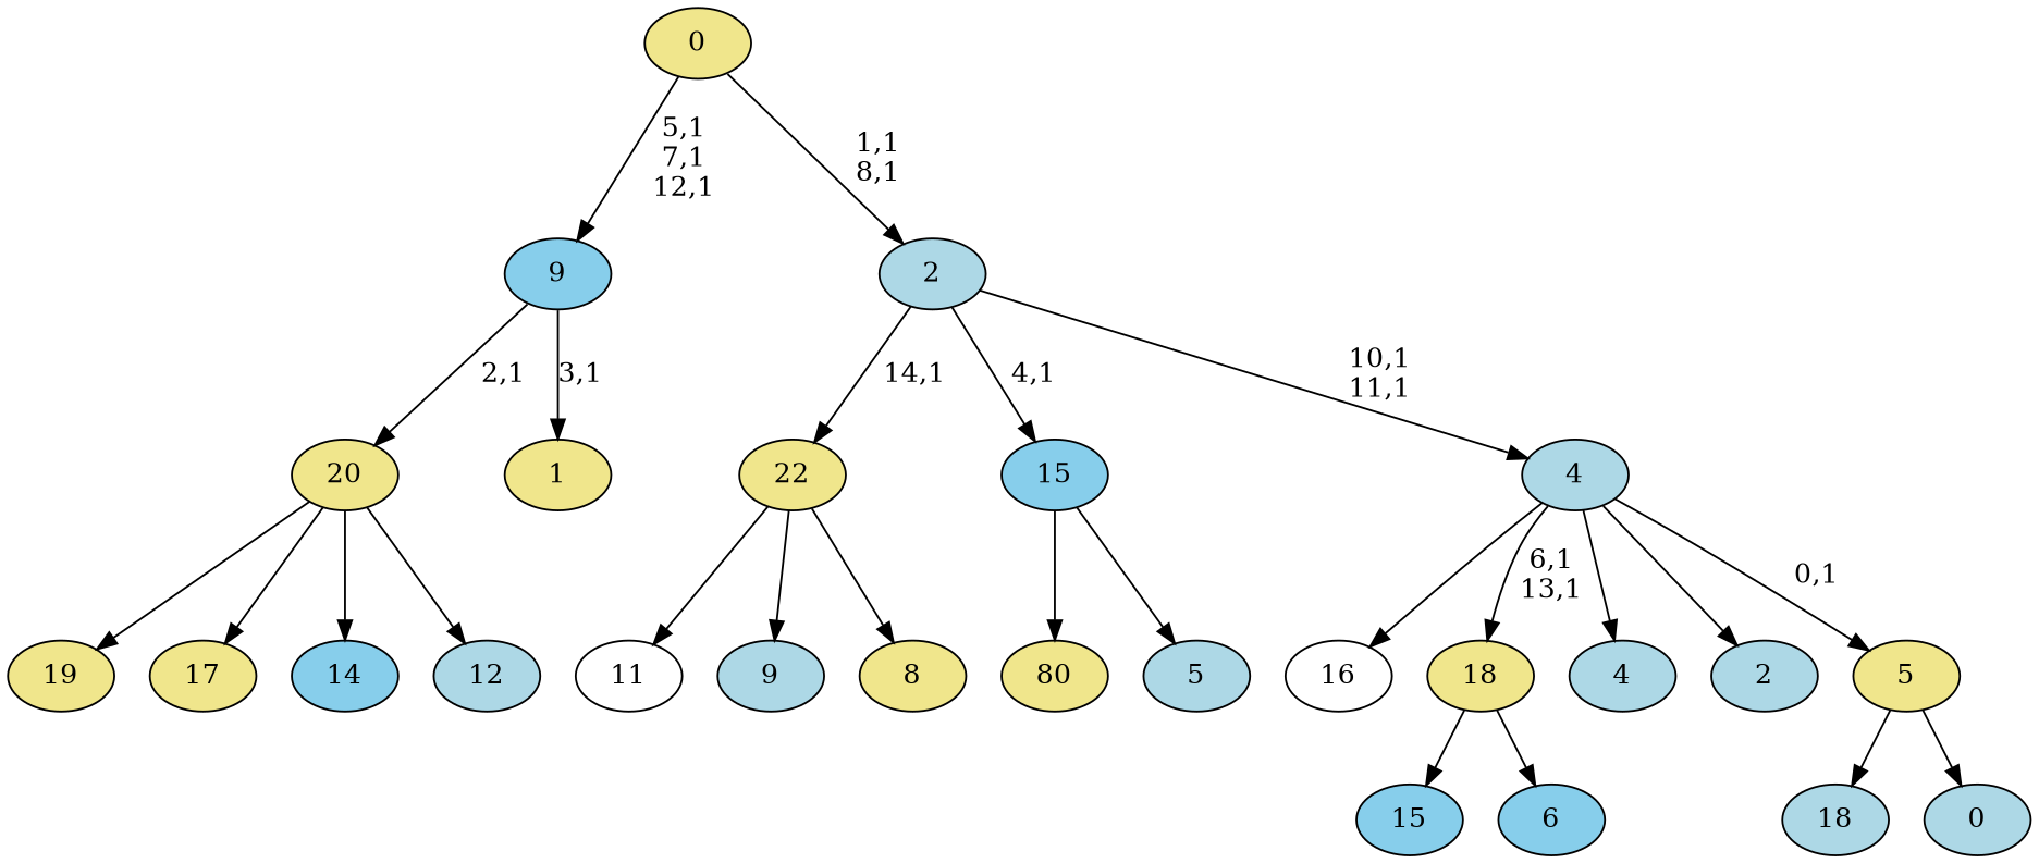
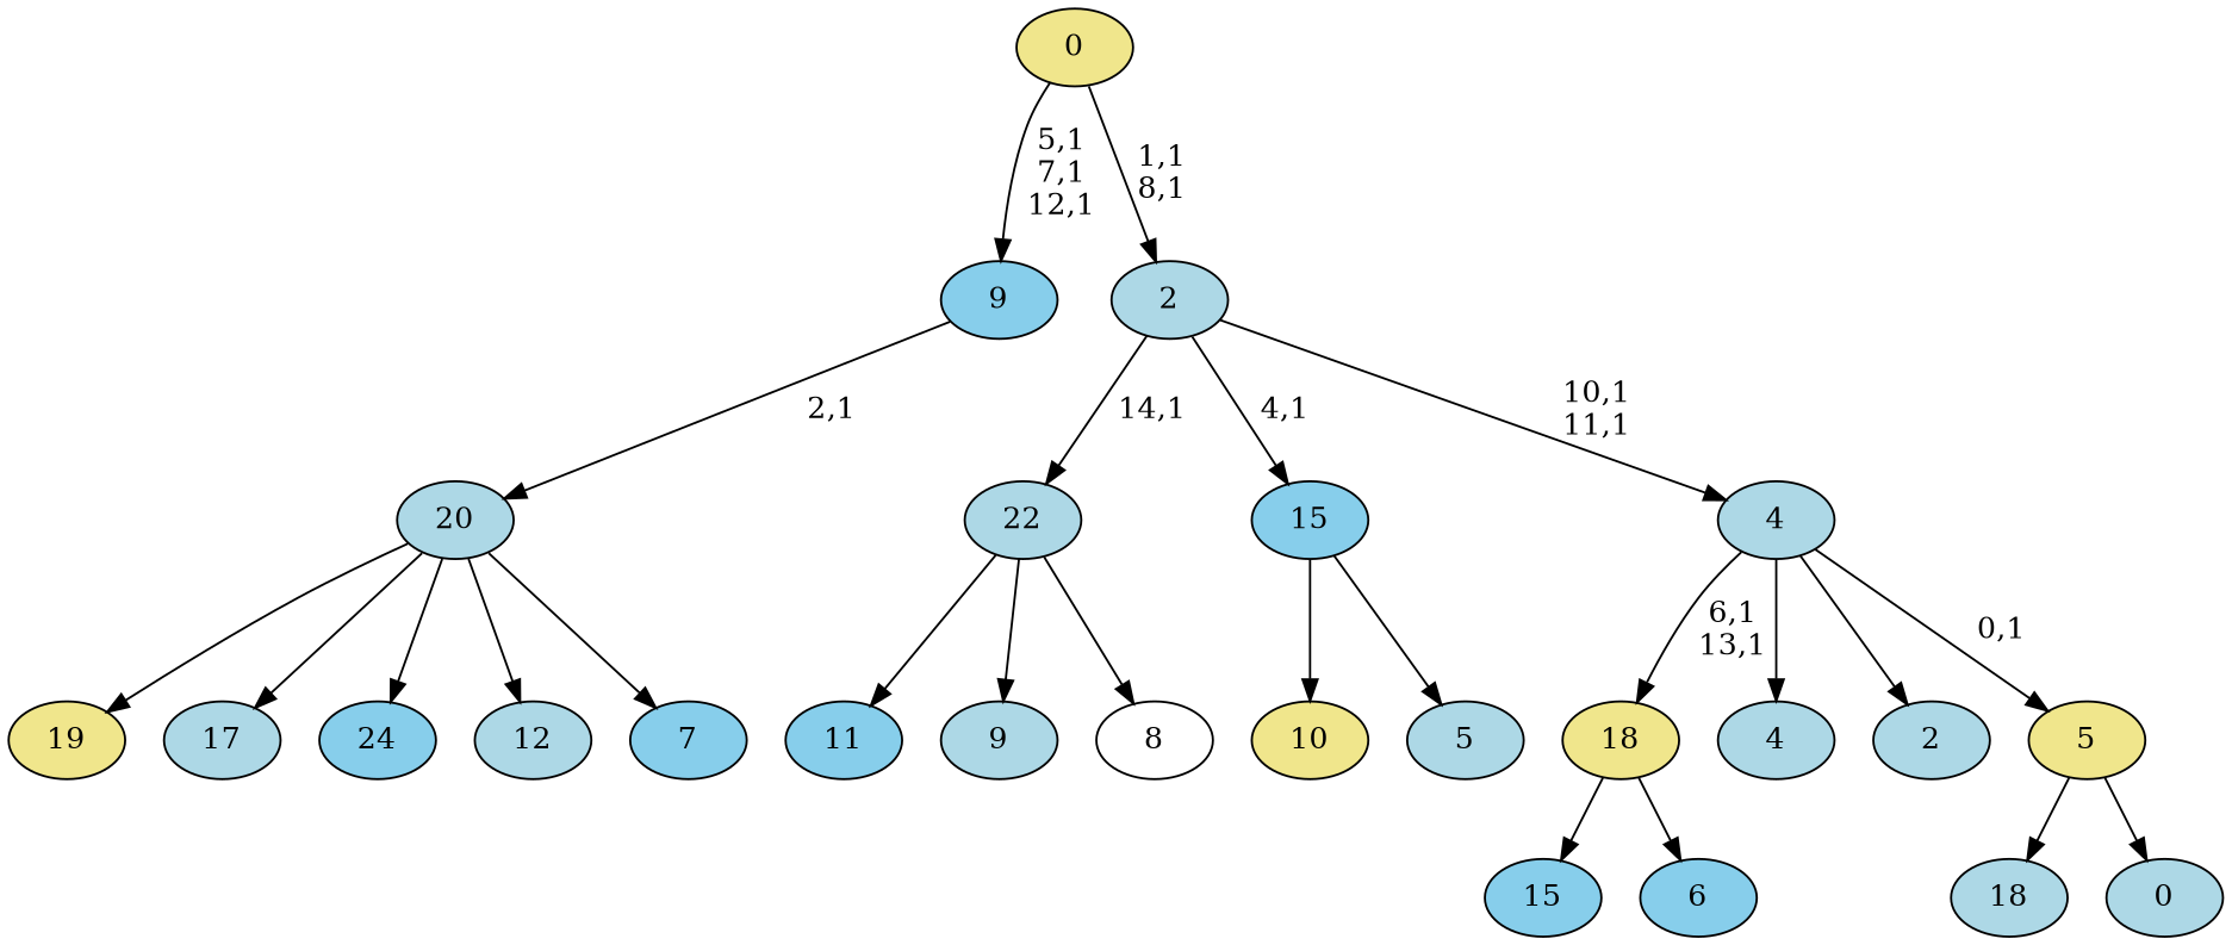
  digraph {
    node [fillcolor=lightblue style=filled]
    n1 [fillcolor=khaki label=19]
    n2 [label=18]
-   n3 [fillcolor=khaki label=17]
-   n4 [fillcolor=white label=16]
+   n3 [label=17]
    n5 [fillcolor=skyblue label=15]
-   n6 [fillcolor=skyblue label=14]
+   n6 [fillcolor=skyblue label=24]
    n7 [label=12]
-   n8 [fillcolor=white label=11]
-   n9 [fillcolor=khaki label=80]
+   n8 [fillcolor=skyblue label=11]
+   n9 [fillcolor=khaki label=10]
    n10 [label=9]
-   n11 [fillcolor=khaki label=8]
-   22 [fillcolor=khaki]
-   20 [fillcolor=khaki]
+   n11 [fillcolor=white label=8]
+   22
+   n13 [fillcolor=skyblue label=7]
+   20
    n15 [fillcolor=skyblue label=6]
    18 [fillcolor=khaki]
    n17 [label=5]
    15 [fillcolor=skyblue]
    n19 [label=4]
    n20 [label=2]
-   n21 [fillcolor=khaki label=1]
    9 [fillcolor=skyblue]
    n23 [label=0]
    5 [fillcolor=khaki]
    4
    2
    0 [fillcolor=khaki]
    22 -> n8
    22 -> n10
    22 -> n11
    20 -> n1
    20 -> n3
    20 -> n6
    20 -> n7
+   20 -> n13
    18 -> n5
    18 -> n15
    15 -> n9
    15 -> n17
    9 -> 20 [label="2,1"]
-   9 -> n21 [label="3,1"]
    5 -> n2
    5 -> n23
-   4 -> n4
    4 -> 18 [label="6,1\n13,1"]
    4 -> n19
    4 -> n20
    4 -> 5 [label="0,1"]
    2 -> 22 [label="14,1"]
    2 -> 15 [label="4,1"]
    2 -> 4 [label="10,1\n11,1"]
    0 -> 9 [label="5,1\n7,1\n12,1"]
    0 -> 2 [label="1,1\n8,1"]
  }
